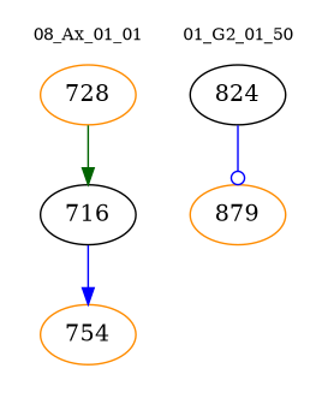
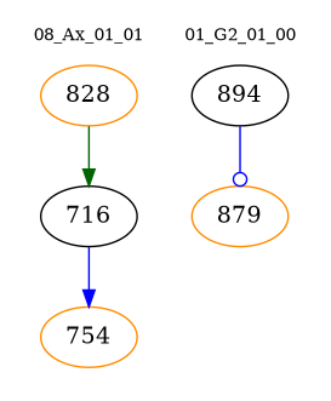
  digraph {
    node [color=darkorange]
    edge [arrowhead=normal color=blue]
-   n1 [label=728]
+   n1 [label=828]
    n2 [color=black label=716]
    n3 [label=754]
-   n4 [color=black label=824]
+   n4 [color=black label=894]
    n5 [label=879]
    subgraph cluster_1 {
      color=white
      fontsize=10
      label="08_Ax_01_01"
      n1
      n2
      n3
    }
    subgraph cluster_2 {
      color=white
      fontsize=10
-     label="01_G2_01_50"
+     label="01_G2_01_00"
      n4
      n5
    }
    n1 -> n2 [color=darkgreen]
    n2 -> n3
    n4 -> n5 [arrowhead=odot]
  }
